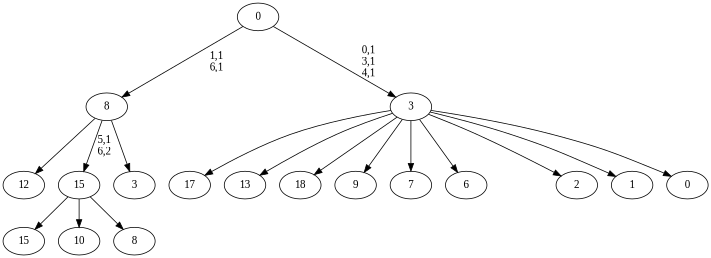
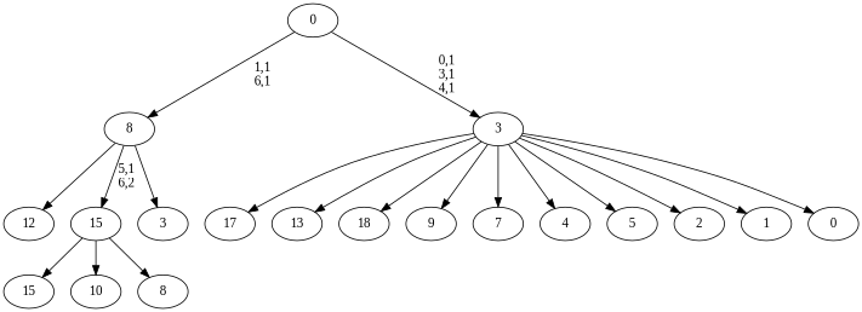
  digraph {
    fontname="Liberation Serif"
    node [fontname="Liberation Serif"]
    edge [fontname="Liberation Serif"]
    n1 [label=15]
    n2 [label=17]
    n3 [label=13]
    n4 [label=12]
    n5 [label=18]
    n6 [label=10]
    n7 [label=9]
    n8 [label=8]
    15
    n10 [label=7]
-   n11 [label=6]
+   n11 [label=4]
+   n12 [label=5]
    n13 [label=3]
    8
    n15 [label=2]
    n16 [label=1]
    n17 [label=0]
    3
    0
    15 -> n1
    15 -> n6
    15 -> n8
    8 -> n4
    8 -> 15 [label="5,1\n6,2"]
    8 -> n13
    3 -> n2
    3 -> n3
    3 -> n5
    3 -> n7
    3 -> n10
    3 -> n11
+   3 -> n12
    3 -> n15
    3 -> n16
    3 -> n17
    0 -> 8 [label="1,1\n6,1"]
    0 -> 3 [label="0,1\n3,1\n4,1"]
  }
